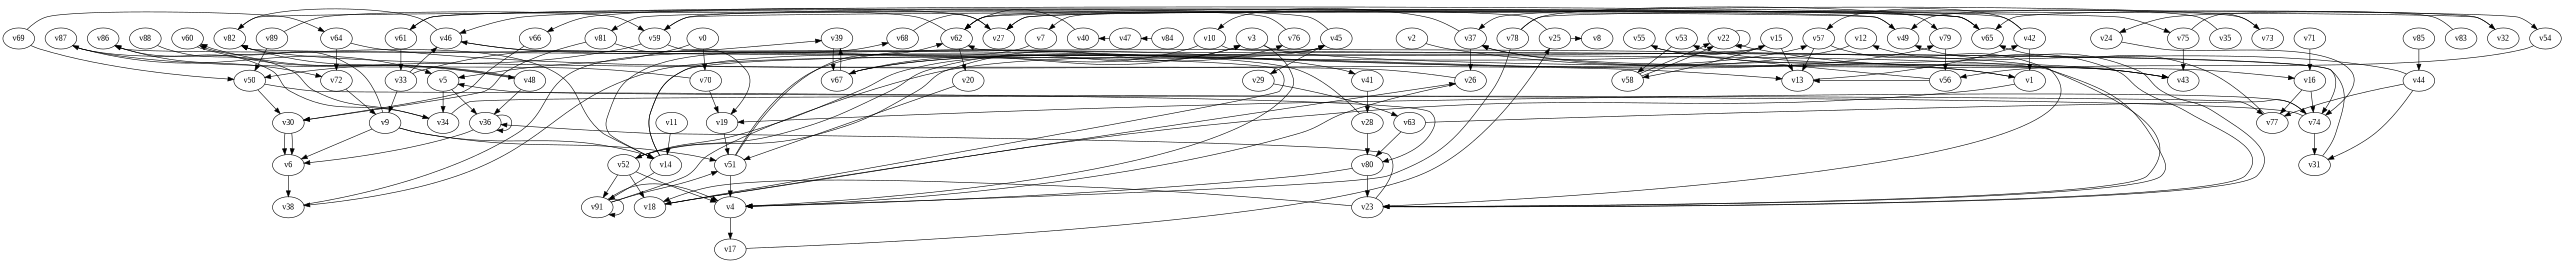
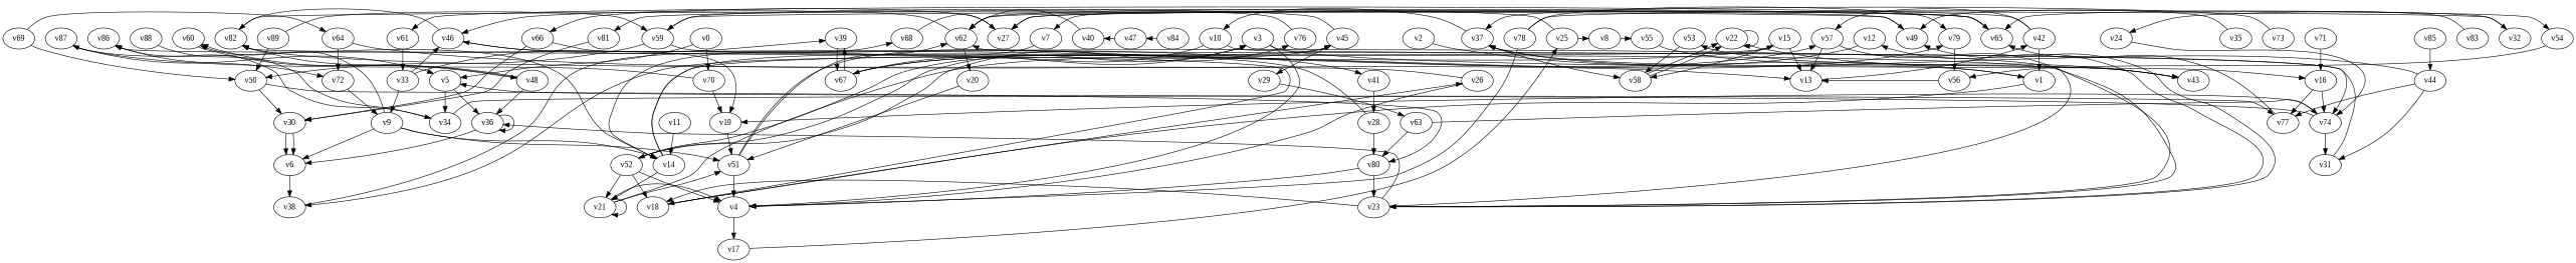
  digraph {
    fontname="Liberation Serif"
    node [fontname="Liberation Serif" player=0]
    edge [fontname="Liberation Serif"]
    v0 [player=1]
    v5
    v70
    v34
    v36
    v1
    v18
    v37
    v26 [player=1]
    v82 [player=1]
    v10 [player=1]
    v58
    v2 [player=1]
    v3 [player=1]
    v4
    v16 [player=1]
    v17
    v74 [player=1]
    v77
    v25 [player=1]
    v86 [player=1]
    v6
    v19 [player=1]
    v87 [player=1]
    v38
    v68 [player=1]
    v7
    v14
    v15
-   v21 [player=1 label=v91]
+   v21 [player=1]
    v45 [player=1]
    v55 [player=1]
    v8
    v43
    v9
    v51
    v60 [player=1]
    v62
    v48
    v52 [player=1]
    v76
    v31
    v11
    v12 [player=1]
    v67 [player=1]
    v39
    v57
    v13 [player=1]
    v42
    v61
    v79
    v29 [player=1]
    v59 [player=1]
    v22
    v65 [player=1]
    v49
    v20 [player=1]
    v56 [player=1]
    v53 [player=1]
    v23
    v27 [player=1]
    v72 [player=1]
    v24
    v46 [player=1]
    v66 [player=1]
    v30
    v28
    v80 [player=1]
    v41
    v63 [player=1]
    v32
    v81 [player=1]
    v33
    v35 [player=1]
    v40
-   v75
    v44 [player=1]
    v50 [player=1]
    v47 [player=1]
    v54
    v73 [player=1]
    v64
    v69 [player=1]
    v71 [player=1]
    v78 [player=1]
    v83 [player=1]
    v84 [player=1]
    v85
    v88
    v89
    v0 -> v5
    v0 -> v70
    v5 -> v34
    v5 -> v36
    v70 -> v19
    v70 -> v87 [constraint="time % 6 == 2"]
    v34 -> v77 [constraint="time >= 7"]
    v34 -> v86 [constraint="time >= 5"]
    v36 -> v36 [constraint="time == 12"]
    v36 -> v6 [constraint="time % 3 == 1"]
    v1 -> v18 [constraint="time <= 20"]
    v1 -> v37 [constraint="time % 4 == 0"]
    v18 -> v26 [constraint="time == 10"]
    v18 -> v82 [constraint="time == 16"]
    v37 -> v10 [constraint="time % 2 == 1"]
-   v37 -> v26
+   v37 -> v58
    v26 -> v82 [constraint="time % 4 == 0"]
    v26 -> v4 [constraint="time % 3 == 2"]
    v82 -> v49 [constraint="time >= 10"]
    v10 -> v74 [constraint="time % 5 == 2"]
    v10 -> v52 [constraint="time % 2 == 1"]
    v58 -> v22 [constraint="(time >= 2) && (time <= 25)"]
    v58 -> v22 [constraint="time >= 10"]
    v2 -> v1 [constraint="time >= 3"]
    v3 -> v4 [constraint="time >= 11"]
    v3 -> v16 [constraint="(time % 4 == 0) || (time % 3 == 2)"]
    v4 -> v17
    v16 -> v74
    v16 -> v77
    v17 -> v25 [constraint="time == 10"]
    v74 -> v5 [constraint="time == 12"]
    v74 -> v19 [constraint="time <= 21"]
    v74 -> v31
    v77 -> v65 [constraint="time == 1"]
    v25 -> v8 [constraint="time >= 8"]
    v25 -> v62 [constraint="time == 1"]
    v86 -> v72 [constraint="time == 20"]
    v6 -> v38
    v19 -> v51
    v87 -> v5 [constraint="time <= 19"]
    v87 -> v14 [constraint="time % 4 == 2"]
    v38 -> v68 [constraint="time % 5 == 0"]
    v68 -> v27 [constraint="time == 4"]
    v7 -> v14 [constraint="time == 2"]
    v14 -> v15 [constraint="time == 17"]
    v14 -> v21 [constraint="time == 12"]
    v14 -> v45 [constraint="time >= 10"]
    v15 -> v58
    v15 -> v38 [constraint="time % 2 == 1"]
    v15 -> v13
    v21 -> v4 [constraint="time % 5 == 3"]
    v21 -> v21
    v21 -> v51 [constraint="time <= 14"]
    v21 -> v79 [constraint="time % 5 == 0"]
    v45 -> v29
    v45 -> v59 [constraint="time <= 12"]
    v55 -> v43 [constraint="(time % 2 == 0) || (time % 4 == 0)"]
-   v56 -> v55 [constraint="(time >= 10) && (time <= 25)"]
+   v8 -> v55 [constraint="(time >= 10) && (time <= 25)"]
    v43 -> v53 [constraint="time == 16"]
    v9 -> v6
    v9 -> v14
    v9 -> v51 [constraint="time % 3 == 0"]
    v9 -> v60 [constraint="time == 9"]
    v51 -> v4
    v51 -> v45 [constraint="time == 14"]
    v51 -> v62 [constraint="time <= 10"]
    v60 -> v48 [constraint="time == 4"]
    v62 -> v65 [constraint="time == 5"]
    v62 -> v20
    v62 -> v46 [constraint="time == 20"]
    v48 -> v36
    v48 -> v82 [constraint="time % 6 == 0"]
    v48 -> v60 [constraint="time % 3 == 2"]
    v52 -> v18
    v52 -> v3 [constraint="time == 13"]
    v52 -> v4
    v52 -> v21
    v52 -> v76 [constraint="time == 0"]
    v76 -> v7 [constraint="(time >= 2) && (time <= 19)"]
    v31 -> v62 [constraint="time >= 13"]
    v11 -> v14
    v12 -> v67 [constraint="time >= 10"]
    v67 -> v3 [constraint="time == 7"]
    v67 -> v39 [constraint="time <= 13"]
    v67 -> v57 [constraint="(time >= 9) && (time <= 15)"]
    v39 -> v67
    v57 -> v13
    v57 -> v23 [constraint="(time % 4 == 1) || (time % 4 == 1)"]
    v13 -> v42 [constraint="time <= 8"]
    v42 -> v1
    v42 -> v57 [constraint="time == 18"]
    v42 -> v61 [constraint="(time % 3 == 1) || (time % 4 == 2)"]
    v61 -> v33
-   v61 -> v75 [constraint="time == 10"]
    v79 -> v56
    v29 -> v63 [constraint="time % 4 == 2"]
    v59 -> v23 [constraint="time % 6 == 2"]
    v59 -> v32 [constraint="time % 6 == 2"]
    v59 -> v50 [constraint="(time >= 8) && (time <= 25)"]
    v22 -> v43 [constraint="time >= 9"]
    v22 -> v22
    v65 -> v27 [constraint="time == 20"]
    v65 -> v81 [constraint="time % 5 == 2"]
    v49 -> v27 [constraint="time >= 5"]
    v20 -> v51 [constraint="time == 6"]
    v56 -> v13 [constraint="time >= 5"]
    v53 -> v58 [constraint="time % 2 == 1"]
    v23 -> v36 [constraint="time >= 12"]
    v23 -> v18 [constraint="time == 11"]
    v23 -> v86 [constraint="time == 19"]
    v23 -> v12 [constraint="time >= 2"]
    v23 -> v49 [constraint="time == 12"]
    v27 -> v66 [constraint="time % 4 == 3"]
    v72 -> v9
    v24 -> v74 [constraint="time <= 19"]
    v46 -> v82 [constraint="time % 2 == 0"]
    v46 -> v41 [constraint="time % 3 == 1"]
-   v81 -> v19 [constraint="time <= 17"]
+   v66 -> v19 [constraint="time <= 17"]
    v66 -> v30 [constraint="time == 0"]
    v30 -> v6
    v30 -> v6
    v28 -> v46 [constraint="time <= 10"]
    v28 -> v80
    v80 -> v4
    v80 -> v23
    v41 -> v28
    v63 -> v74 [constraint="time % 3 == 2"]
    v63 -> v80
    v32 -> v65 [constraint="time % 3 == 1"]
    v81 -> v30 [constraint="(time >= 10) && (time <= 20)"]
    v33 -> v9
    v33 -> v39 [constraint="time <= 19"]
    v33 -> v46 [constraint="time >= 15"]
    v35 -> v49 [constraint="time == 1"]
    v40 -> v62 [constraint="time >= 11"]
-   v75 -> v43
-   v75 -> v73 [constraint="time == 4"]
    v44 -> v37 [constraint="time == 4"]
    v44 -> v77 [constraint="time >= 11"]
    v44 -> v31 [constraint="time % 2 == 1"]
    v50 -> v30
    v50 -> v80 [constraint="time >= 11"]
    v47 -> v40 [constraint="time == 10"]
    v54 -> v56 [constraint="time % 4 == 2"]
    v73 -> v37 [constraint="time <= 17"]
    v64 -> v13 [constraint="time == 9"]
    v64 -> v72
    v69 -> v50
    v69 -> v64 [constraint="time >= 13"]
    v71 -> v16
    v78 -> v4 [constraint="time == 12"]
    v78 -> v79 [constraint="time == 7"]
    v78 -> v54 [constraint="time % 4 == 2"]
    v83 -> v24 [constraint="time >= 1"]
    v84 -> v47 [constraint="time >= 7"]
    v85 -> v44
    v88 -> v34 [constraint="time % 3 == 0"]
    v89 -> v59 [constraint="time == 19"]
    v89 -> v50
  }
